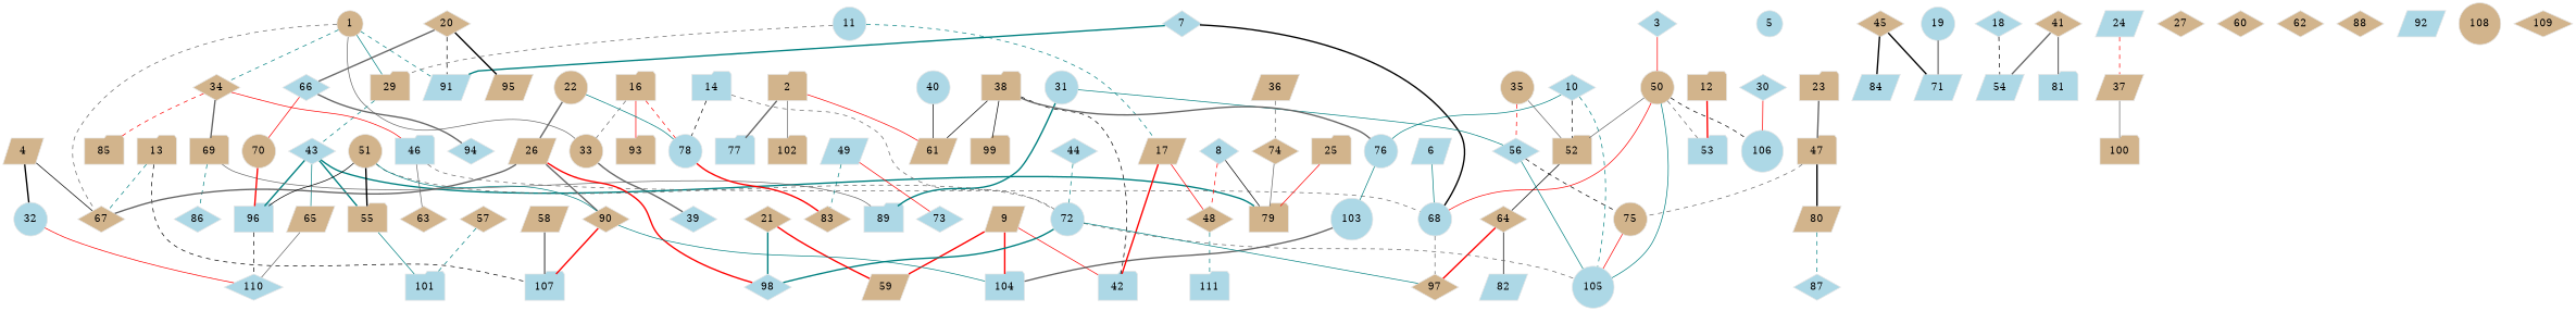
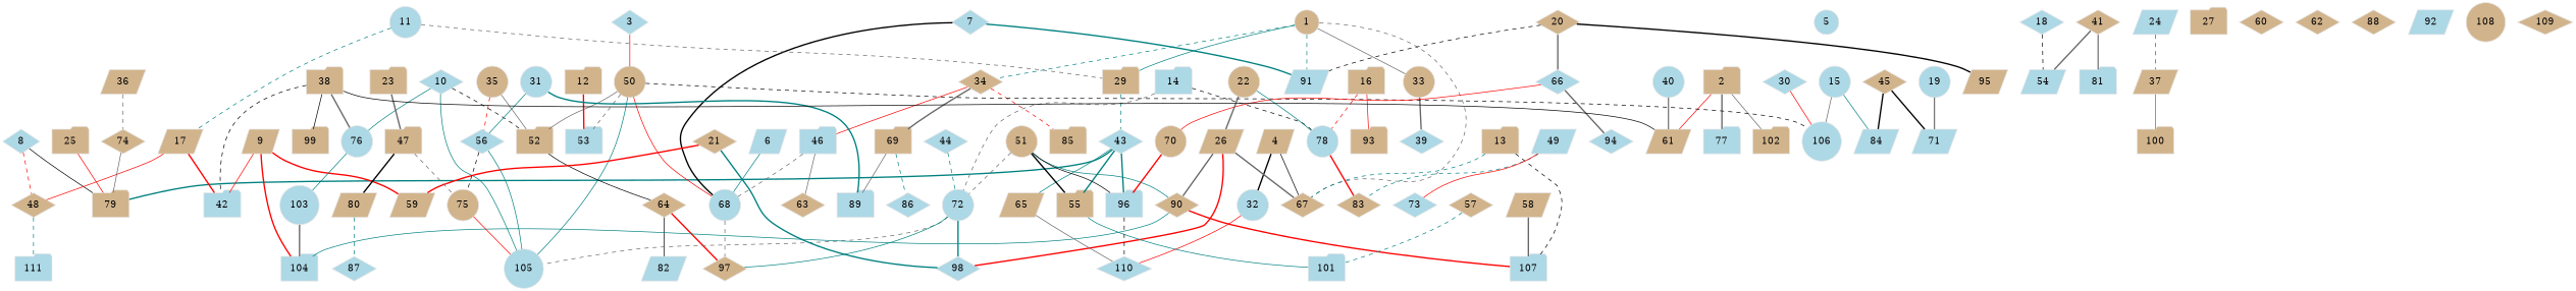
  graph {
    node [color=gray90 fillcolor=tan shape=diamond style=filled]
    edge [color=gray40 style=solid]
    1 [shape=circle]
    29 [shape=folder]
    33 [shape=circle]
    34
    67
    91 [fillcolor=lightblue shape=parallelogram]
    43 [fillcolor=lightblue]
    39 [fillcolor=lightblue]
    46 [fillcolor=lightblue shape=folder]
    69 [shape=folder]
    85 [shape=folder]
    2 [shape=folder]
    61 [shape=parallelogram]
    77 [fillcolor=lightblue shape=folder]
    102 [shape=folder]
    3 [fillcolor=lightblue]
    50 [shape=circle]
    68 [fillcolor=lightblue shape=circle]
    52 [shape=folder]
    105 [fillcolor=lightblue shape=circle]
    53 [fillcolor=lightblue shape=folder]
    106 [fillcolor=lightblue shape=circle]
    4 [shape=parallelogram]
    32 [fillcolor=lightblue shape=circle]
    110 [fillcolor=lightblue]
    5 [fillcolor=lightblue shape=circle]
    6 [fillcolor=lightblue shape=parallelogram]
    97
    7 [fillcolor=lightblue]
    8 [fillcolor=lightblue]
    48
    79 [shape=folder]
    111 [fillcolor=lightblue shape=folder]
    9 [shape=parallelogram]
    42 [fillcolor=lightblue shape=folder]
    59 [shape=parallelogram]
    104 [fillcolor=lightblue shape=folder]
    10 [fillcolor=lightblue]
    76 [fillcolor=lightblue shape=circle]
    64
    103 [fillcolor=lightblue shape=circle]
    11 [fillcolor=lightblue shape=circle]
    17 [shape=parallelogram]
    12 [shape=folder]
    13 [shape=folder]
    107 [fillcolor=lightblue shape=folder]
    14 [fillcolor=lightblue shape=folder]
    72 [fillcolor=lightblue shape=circle]
    78 [fillcolor=lightblue shape=circle]
    98 [fillcolor=lightblue]
    83
+   15 [fillcolor=lightblue shape=circle]
    84 [fillcolor=lightblue shape=parallelogram]
    16 [shape=folder]
    93 [shape=folder]
    18 [fillcolor=lightblue]
    54 [fillcolor=lightblue shape=parallelogram]
    19 [fillcolor=lightblue shape=circle]
    71 [fillcolor=lightblue shape=parallelogram]
    20
    66 [fillcolor=lightblue]
    95 [shape=parallelogram]
    70 [shape=circle]
    94 [fillcolor=lightblue]
    21
    22 [shape=circle]
    26 [shape=parallelogram]
    90
    23 [shape=folder]
    47 [shape=folder]
    75 [shape=circle]
    80 [shape=parallelogram]
    24 [fillcolor=lightblue shape=parallelogram]
    37 [shape=parallelogram]
    100 [shape=folder]
    25 [shape=folder]
-   27
+   27 [shape=folder]
    55 [shape=folder]
    65 [shape=parallelogram]
    96 [fillcolor=lightblue shape=folder]
    30 [fillcolor=lightblue]
    31 [fillcolor=lightblue shape=circle]
    56 [fillcolor=lightblue]
    89 [fillcolor=lightblue shape=folder]
    63
    86 [fillcolor=lightblue]
    35 [shape=circle]
    36 [shape=parallelogram]
    74
    38 [shape=folder]
    99 [shape=folder]
    40 [fillcolor=lightblue shape=circle]
    41
    81 [fillcolor=lightblue shape=folder]
    101 [fillcolor=lightblue shape=folder]
    44 [fillcolor=lightblue]
    45
    87 [fillcolor=lightblue]
    49 [fillcolor=lightblue shape=parallelogram]
    73 [fillcolor=lightblue]
    51 [shape=circle]
    82 [fillcolor=lightblue shape=parallelogram]
    57
    58 [shape=parallelogram]
    60
    62
    88
    92 [fillcolor=lightblue shape=parallelogram]
    108 [shape=circle]
    109
    1 -- 29 [color=teal]
    1 -- 33
    1 -- 34 [color=teal style=dashed]
    1 -- 67 [style=dashed]
    1 -- 91 [color=teal style=dashed]
    29 -- 43 [color=teal style=dashed]
    33 -- 39 [style=bold]
    34 -- 46 [color=red]
    34 -- 69 [style=bold]
    34 -- 85 [color=red style=dashed]
    43 -- 79 [color=teal style=bold]
    43 -- 55 [color=teal style=bold]
    43 -- 65 [color=teal]
    43 -- 96 [color=teal style=bold]
    46 -- 68 [style=dashed]
    46 -- 63
    69 -- 89
    69 -- 86 [color=teal style=dashed]
    2 -- 61 [color=red]
    2 -- 77 [style=bold]
    2 -- 102
    3 -- 50 [color=red]
    50 -- 68 [color=red]
    50 -- 52
    50 -- 105 [color=teal]
    50 -- 53 [style=dashed]
    50 -- 106 [color=black style=dashed]
    68 -- 97 [style=dashed]
    52 -- 64 [color=black]
    4 -- 67 [color=black]
    4 -- 32 [color=black style=bold]
    32 -- 110 [color=red]
    6 -- 68 [color=teal]
    7 -- 91 [color=teal style=bold]
    7 -- 68 [color=black style=bold]
    8 -- 48 [color=red style=dashed]
    8 -- 79 [color=black]
    48 -- 111 [color=teal style=dashed]
    9 -- 42 [color=red]
    9 -- 59 [color=red style=bold]
    9 -- 104 [color=red style=bold]
    10 -- 52 [color=black style=dashed]
-   10 -- 105 [color=teal style=dashed]
+   10 -- 105 [color=teal]
    10 -- 76 [color=teal]
    76 -- 103 [color=teal]
    64 -- 97 [color=red style=bold]
    64 -- 82 [color=black]
    103 -- 104 [style=bold]
    11 -- 29 [style=dashed]
    11 -- 17 [color=teal style=dashed]
    17 -- 48 [color=red]
    17 -- 42 [color=red style=bold]
    12 -- 53 [color=red style=bold]
    13 -- 67 [color=teal style=dashed]
    13 -- 107 [color=black style=dashed]
    14 -- 72 [style=dashed]
    14 -- 78 [color=black style=dashed]
    72 -- 105 [style=dashed]
    72 -- 97 [color=teal]
    72 -- 98 [color=teal style=bold]
    78 -- 83 [color=red style=bold]
-   16 -- 33 [style=dashed]
+   15 -- 106
+   15 -- 84 [color=teal]
    16 -- 78 [color=red style=dashed]
    16 -- 93 [color=red]
    18 -- 54 [color=black style=dashed]
    19 -- 71 [color=black]
    20 -- 91 [color=black style=dashed]
    20 -- 66 [style=bold]
    20 -- 95 [color=black style=bold]
    66 -- 70 [color=red]
    66 -- 94 [style=bold]
    70 -- 96 [color=red style=bold]
    21 -- 59 [color=red style=bold]
    21 -- 98 [color=teal style=bold]
    22 -- 78 [color=teal]
    22 -- 26 [style=bold]
    26 -- 67 [style=bold]
    26 -- 98 [color=red style=bold]
    26 -- 90 [style=bold]
    90 -- 104 [color=teal]
    90 -- 107 [color=red style=bold]
    23 -- 47 [style=bold]
    47 -- 75 [style=dashed]
    47 -- 80 [color=black style=bold]
    75 -- 105 [color=red]
    80 -- 87 [color=teal style=dashed]
    24 -- 37 [color=red style=dashed]
    37 -- 100
    25 -- 79 [color=red]
    55 -- 101 [color=teal]
    65 -- 110
    96 -- 110 [color=black style=dashed]
    30 -- 106 [color=red]
    31 -- 56 [color=teal]
    31 -- 89 [color=teal style=bold]
    56 -- 105 [color=teal]
    56 -- 75 [color=black style=dashed]
    35 -- 52
    35 -- 56 [color=red style=dashed]
    36 -- 74 [style=dashed]
    74 -- 79
    38 -- 61 [color=black]
    38 -- 42 [color=black style=dashed]
    38 -- 76 [style=bold]
    38 -- 99 [color=black]
    40 -- 61 [color=black]
    41 -- 54 [style=bold]
    41 -- 81 [color=black]
    44 -- 72 [color=teal style=dashed]
    45 -- 84 [color=black style=bold]
    45 -- 71 [color=black style=bold]
    49 -- 83 [color=teal style=dashed]
    49 -- 73 [color=red]
    51 -- 72 [style=dashed]
    51 -- 90 [color=teal]
    51 -- 55 [color=black style=bold]
    51 -- 96 [color=black]
    57 -- 101 [color=teal style=dashed]
    58 -- 107 [style=bold]
  }
